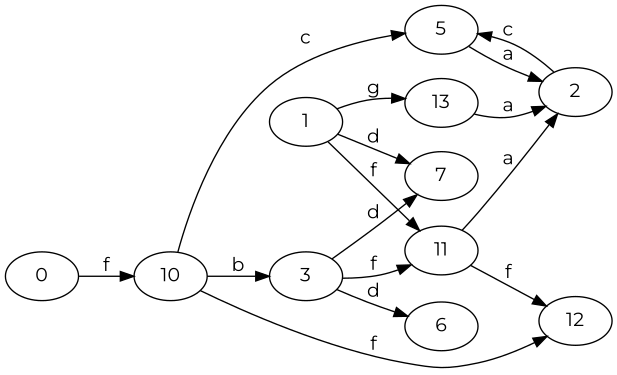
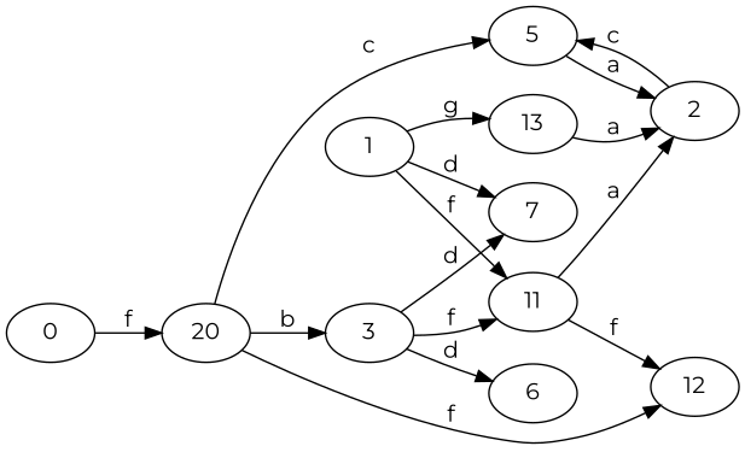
  strict digraph {
    fontname=Montserrat
    rankdir=LR
    node [fontname=Montserrat]
    edge [fontname=Montserrat]
    0
-   10
+   10 [label=20]
    5
    3
    12
    1
    11
    13
    7
    2
    6
    0 -> 10 [label=f]
    10 -> 5 [label=c]
    10 -> 3 [label=b]
    10 -> 12 [label=f]
    5 -> 2 [label=a]
    3 -> 11 [label=f]
    3 -> 7 [label=d]
    3 -> 6 [label=d]
    1 -> 11 [label=f]
    1 -> 13 [label=g]
    1 -> 7 [label=d]
    11 -> 12 [label=f]
    11 -> 2 [label=a]
    13 -> 2 [label=a]
    2 -> 5 [label=c]
  }
